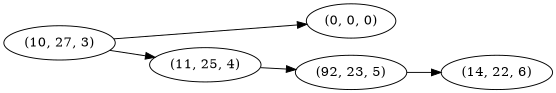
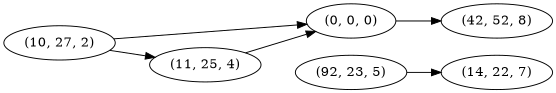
  digraph {
    rankdir=LR
    "(0, 0, 0)"
-   "(10, 27, 3)"
+   "(42, 52, 8)"
+   "(10, 27, 3)" [label="(10, 27, 2)"]
    "(11, 25, 4)"
    n5 [label="(92, 23, 5)"]
-   "(14, 22, 6)"
+   "(14, 22, 6)" [label="(14, 22, 7)"]
+   "(0, 0, 0)" -> "(42, 52, 8)"
    "(10, 27, 3)" -> "(0, 0, 0)"
    "(10, 27, 3)" -> "(11, 25, 4)"
-   "(11, 25, 4)" -> n5
+   "(11, 25, 4)" -> "(0, 0, 0)"
    n5 -> "(14, 22, 6)"
  }
